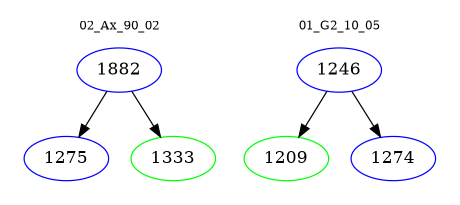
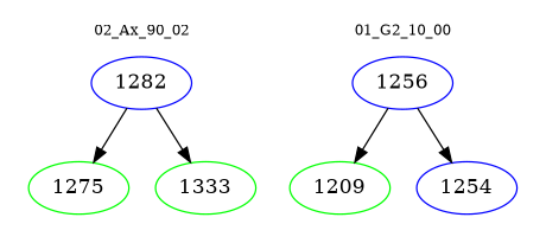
  digraph {
    fontname="DejaVu Serif"
    node [color=blue fontname="DejaVu Serif"]
    edge [color=black fontname="DejaVu Serif"]
-   n1 [label=1882]
-   n2 [label=1275]
+   n1 [label=1282]
+   n2 [color=green label=1275]
    n3 [color=green label=1333]
-   n4 [label=1246]
+   n4 [label=1256]
    n5 [color=green label=1209]
-   n6 [label=1274]
+   n6 [label=1254]
    subgraph cluster_1 {
      color=white
      fontsize=10
      label="02_Ax_90_02"
      n1
      n2
      n3
    }
    subgraph cluster_2 {
      color=white
      fontsize=10
-     label="01_G2_10_05"
+     label="01_G2_10_00"
      n4
      n5
      n6
    }
    n1 -> n2
    n1 -> n3
    n4 -> n5
    n4 -> n6
  }
